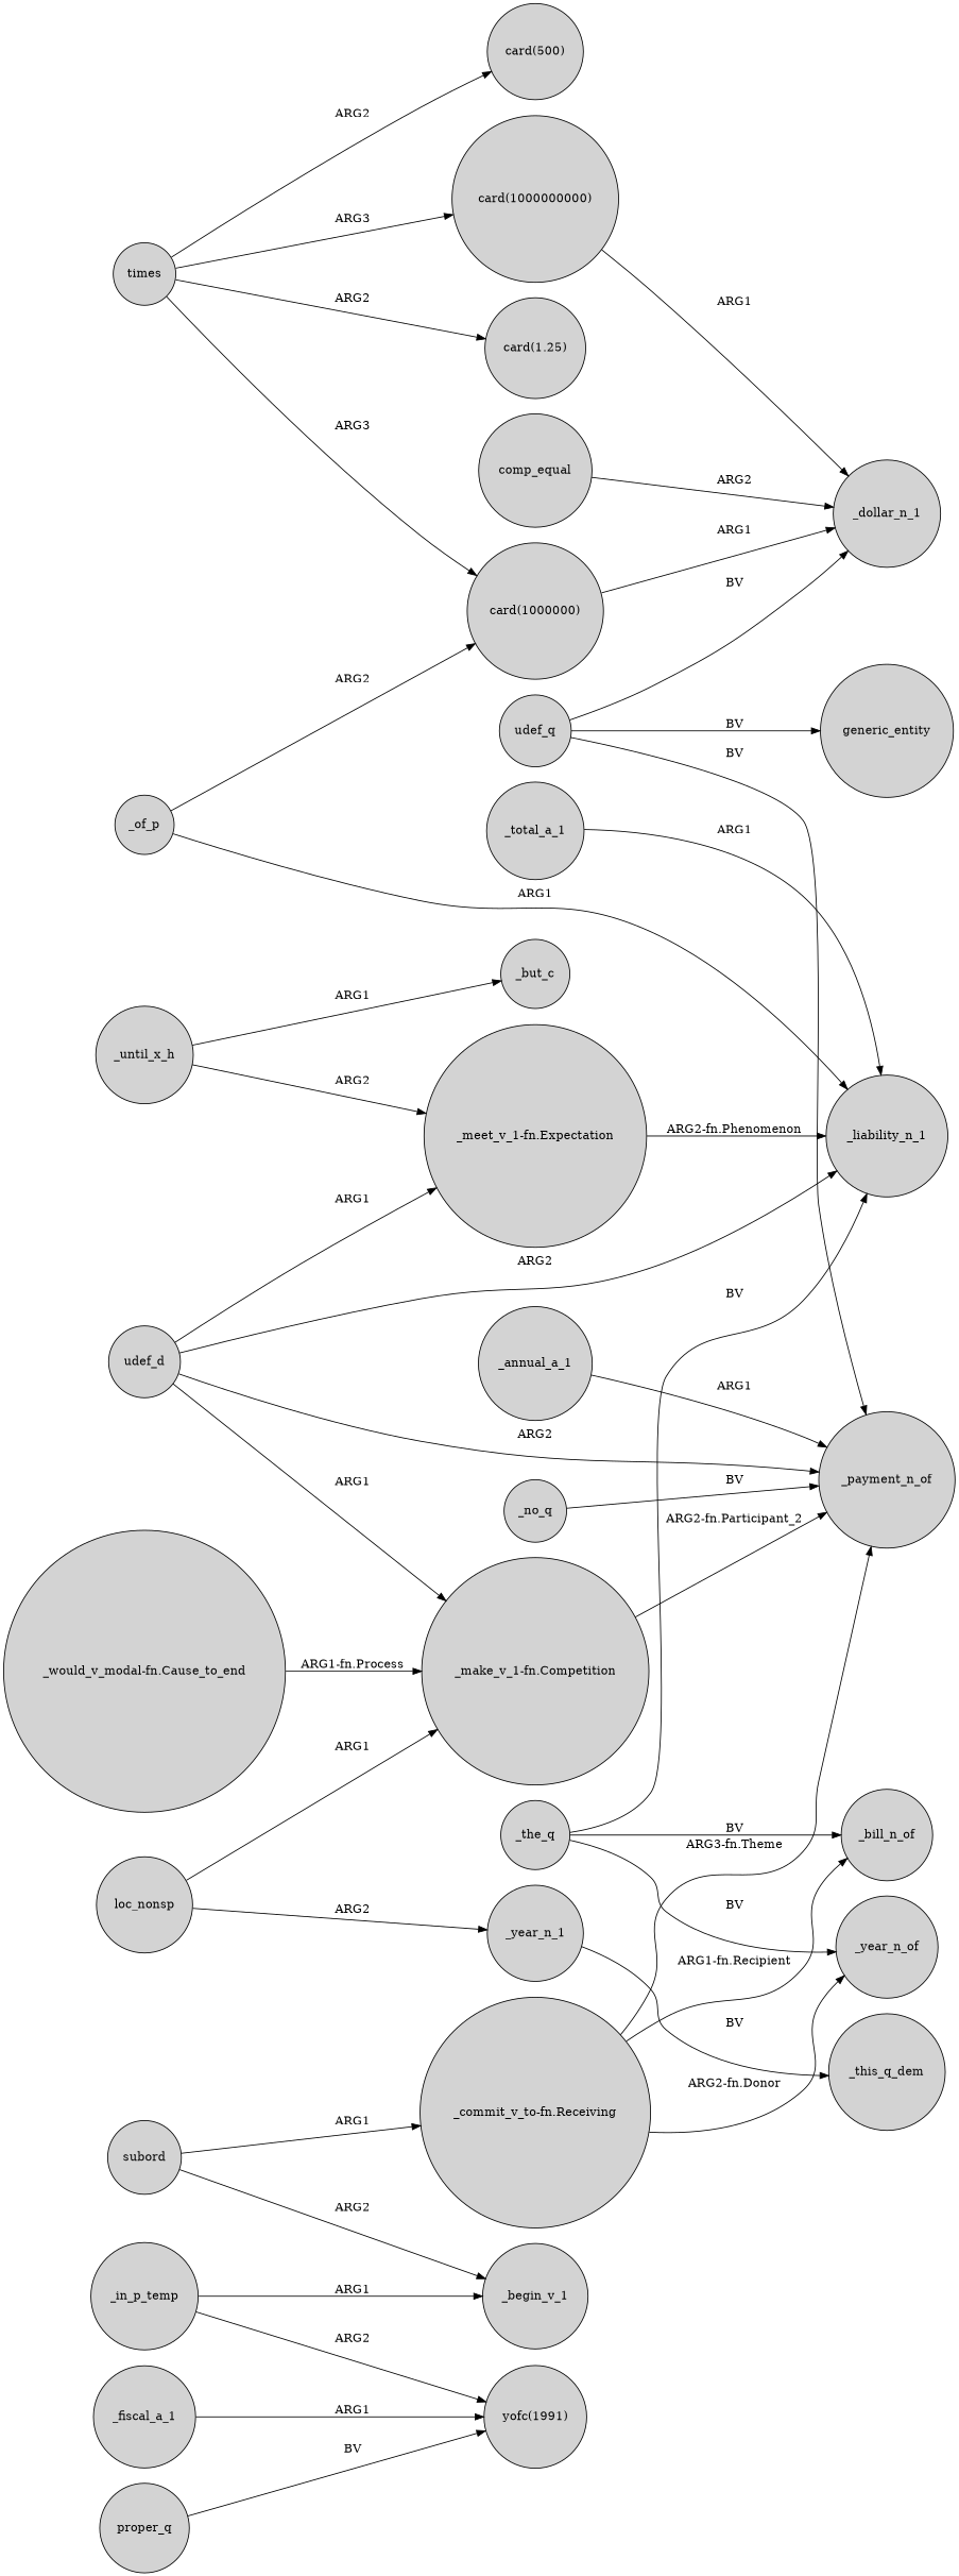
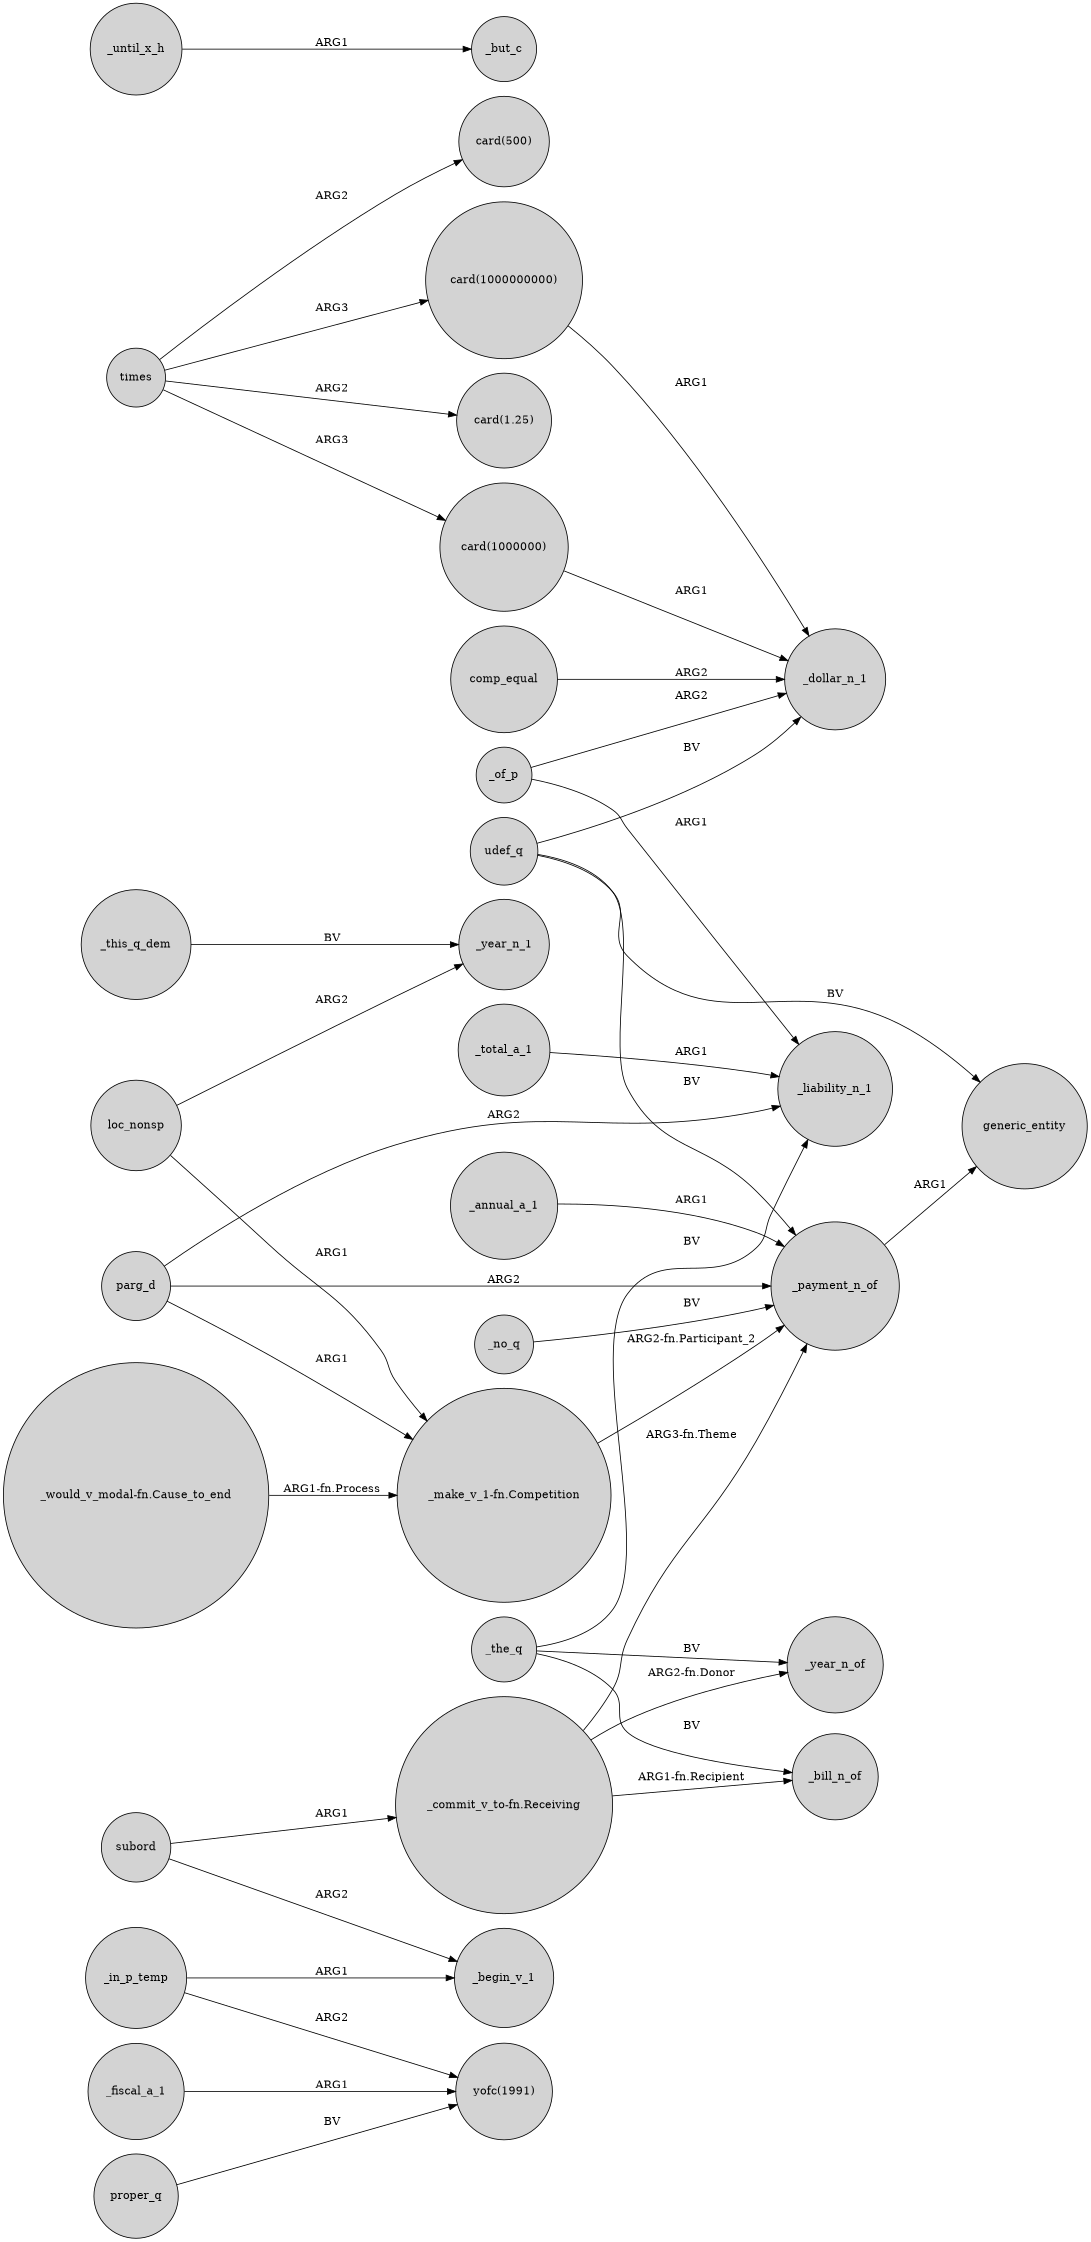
  digraph {
    rankdir=LR
    node [shape=circle style=filled]
    "card(1000000000)"
    _dollar_n_1
    "_commit_v_to-fn.Receiving"
    _payment_n_of
    n5 [label=_year_n_of]
    _bill_n_of
    generic_entity
    _the_q
    _liability_n_1
    _until_x_h
    _but_c
-   "_meet_v_1-fn.Expectation"
-   parg_d [label=udef_d]
+   parg_d
    "_make_v_1-fn.Competition"
    subord
    _begin_v_1
    times
    "card(1.25)"
    "card(1000000)"
    "card(500)"
    "_would_v_modal-fn.Cause_to_end"
    _in_p_temp
    "yofc(1991)"
    _of_p
    udef_q
    loc_nonsp
    _year_n_1
    comp_equal
    _fiscal_a_1
    proper_q
    _annual_a_1
    _this_q_dem
    _total_a_1
    _no_q
    "card(1000000000)" -> _dollar_n_1 [label=ARG1]
    "_commit_v_to-fn.Receiving" -> _payment_n_of [label="ARG3-fn.Theme"]
    "_commit_v_to-fn.Receiving" -> n5 [label="ARG2-fn.Donor"]
    "_commit_v_to-fn.Receiving" -> _bill_n_of [label="ARG1-fn.Recipient"]
+   _payment_n_of -> generic_entity [label=ARG1]
    _the_q -> n5 [label=BV]
    _the_q -> _bill_n_of [label=BV]
    _the_q -> _liability_n_1 [label=BV]
    _until_x_h -> _but_c [label=ARG1]
-   _until_x_h -> "_meet_v_1-fn.Expectation" [label=ARG2]
-   "_meet_v_1-fn.Expectation" -> _liability_n_1 [label="ARG2-fn.Phenomenon"]
    parg_d -> _payment_n_of [label=ARG2]
    parg_d -> _liability_n_1 [label=ARG2]
-   parg_d -> "_meet_v_1-fn.Expectation" [label=ARG1]
    parg_d -> "_make_v_1-fn.Competition" [label=ARG1]
    "_make_v_1-fn.Competition" -> _payment_n_of [label="ARG2-fn.Participant_2"]
    subord -> "_commit_v_to-fn.Receiving" [label=ARG1]
    subord -> _begin_v_1 [label=ARG2]
    times -> "card(1000000000)" [label=ARG3]
    times -> "card(1.25)" [label=ARG2]
    times -> "card(1000000)" [label=ARG3]
    times -> "card(500)" [label=ARG2]
    "card(1000000)" -> _dollar_n_1 [label=ARG1]
    "_would_v_modal-fn.Cause_to_end" -> "_make_v_1-fn.Competition" [label="ARG1-fn.Process"]
    _in_p_temp -> _begin_v_1 [label=ARG1]
    _in_p_temp -> "yofc(1991)" [label=ARG2]
-   _of_p -> "card(1000000)" [label=ARG2]
+   _of_p -> _dollar_n_1 [label=ARG2]
    _of_p -> _liability_n_1 [label=ARG1]
    udef_q -> _dollar_n_1 [label=BV]
    udef_q -> _payment_n_of [label=BV]
    udef_q -> generic_entity [label=BV]
    loc_nonsp -> "_make_v_1-fn.Competition" [label=ARG1]
    loc_nonsp -> _year_n_1 [label=ARG2]
    comp_equal -> _dollar_n_1 [label=ARG2]
    _fiscal_a_1 -> "yofc(1991)" [label=ARG1]
    proper_q -> "yofc(1991)" [label=BV]
    _annual_a_1 -> _payment_n_of [label=ARG1]
-   _year_n_1 -> _this_q_dem [label=BV]
+   _this_q_dem -> _year_n_1 [label=BV]
    _total_a_1 -> _liability_n_1 [label=ARG1]
    _no_q -> _payment_n_of [label=BV]
  }
